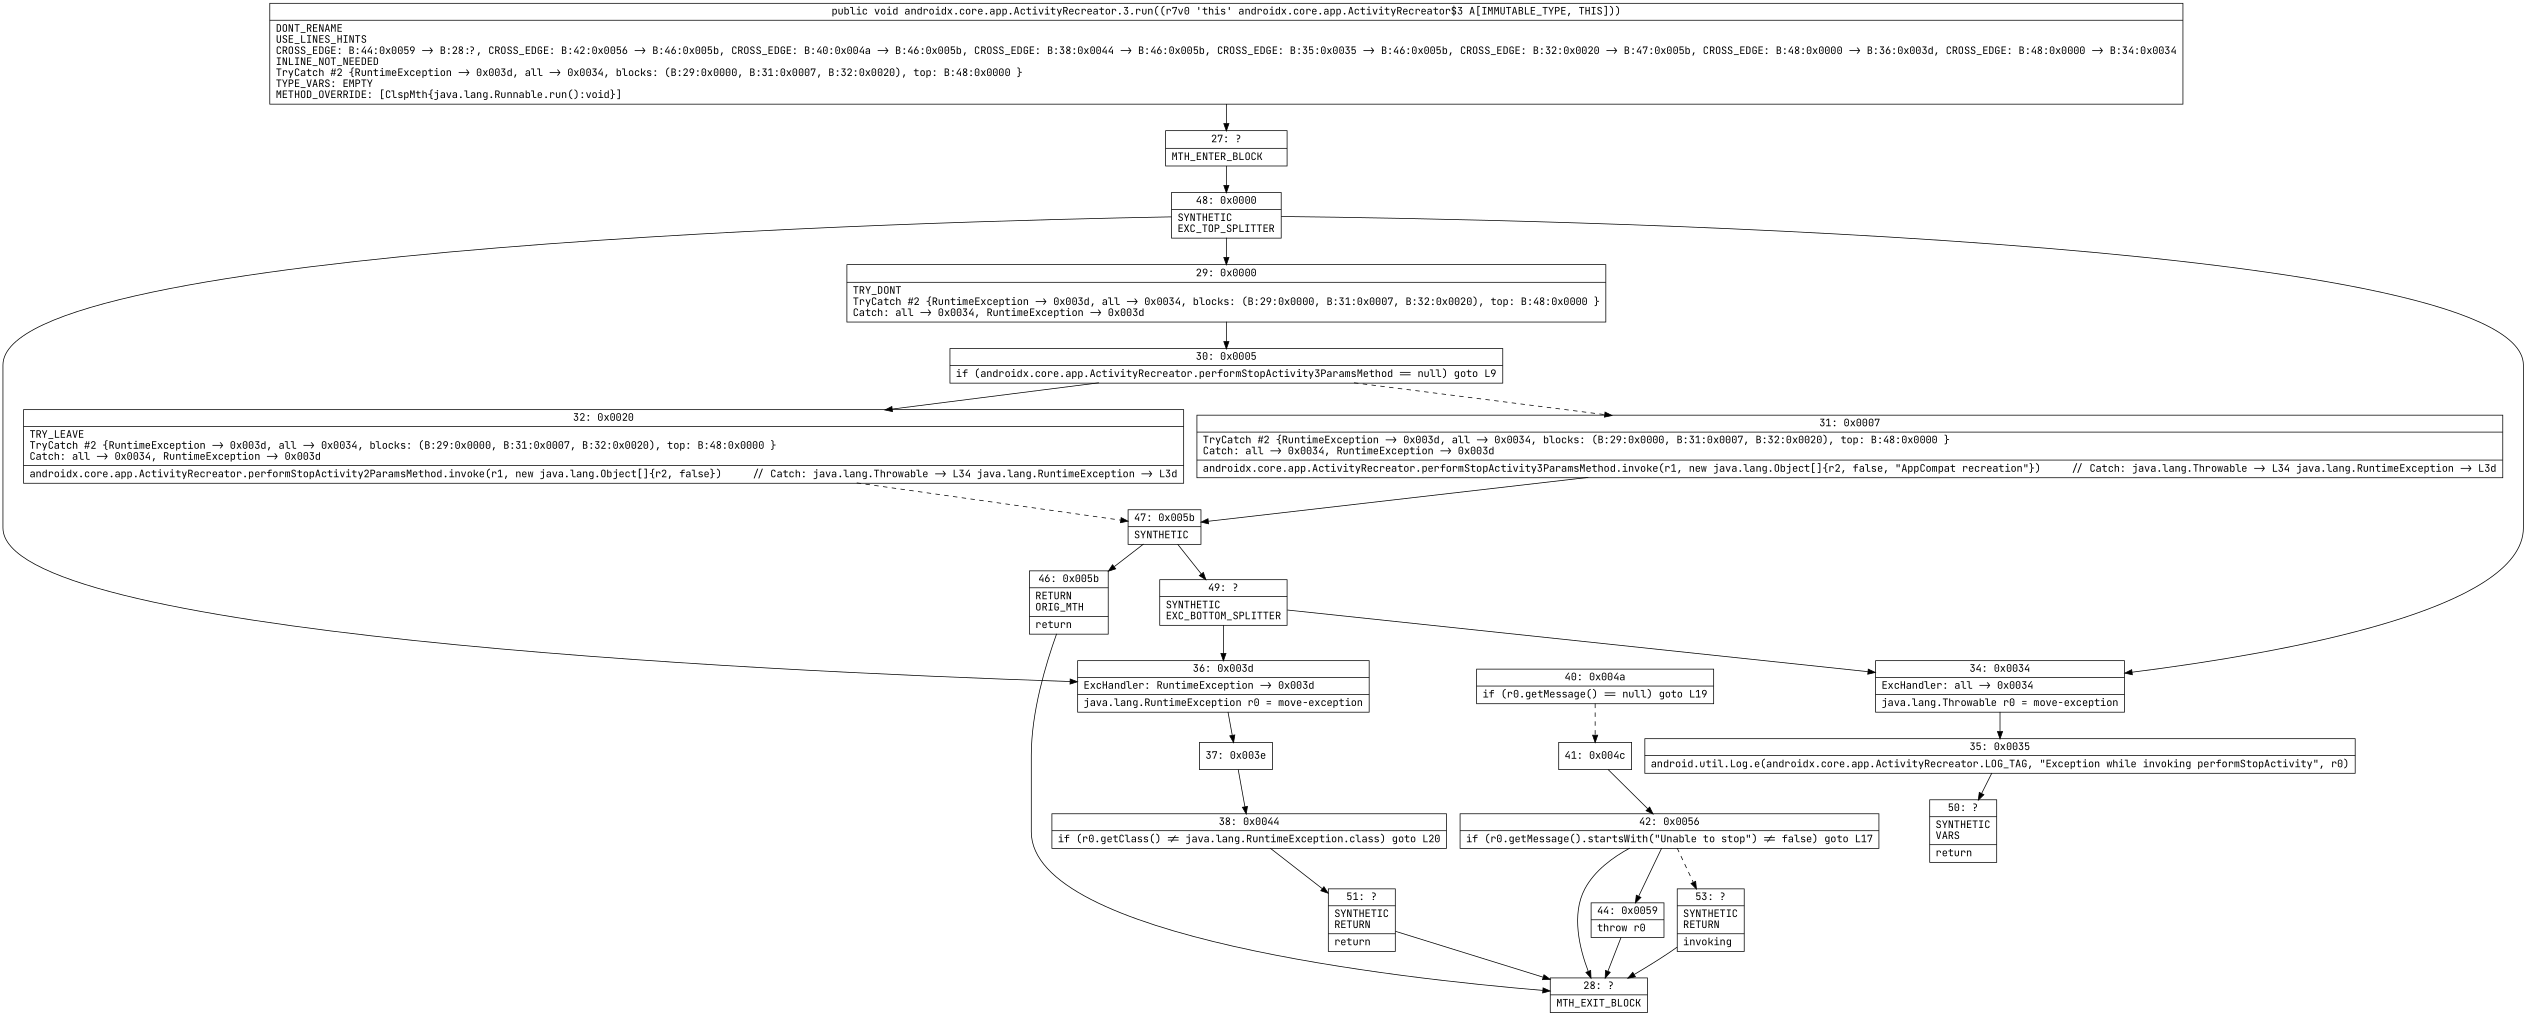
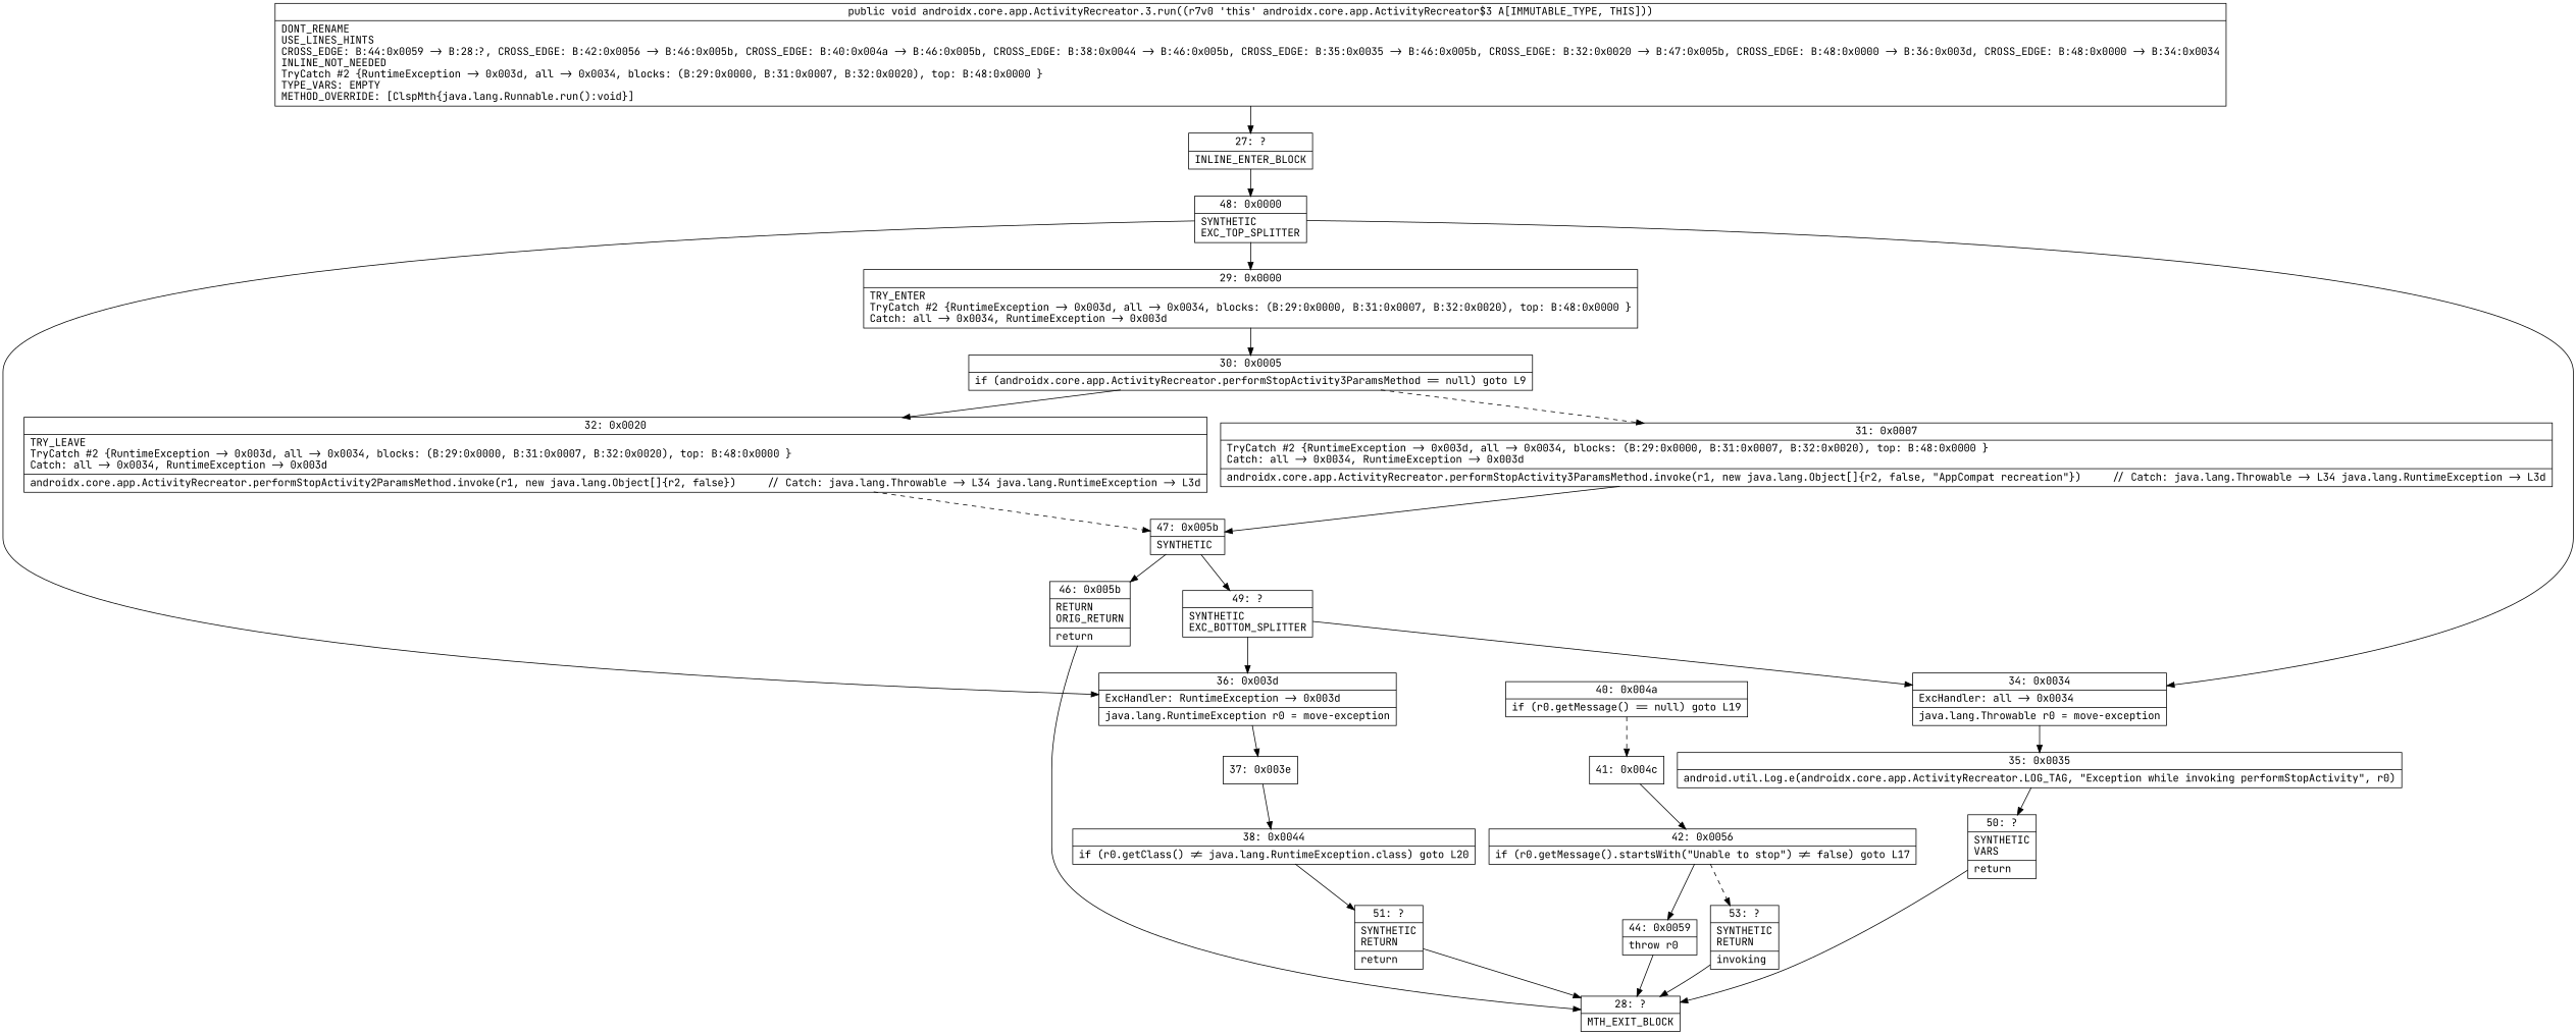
  digraph {
    fontname="JetBrains Mono"
    node [fontname="JetBrains Mono" shape=record]
    edge [fontname="JetBrains Mono"]
-   n1 [label="{27\:\ ?|MTH_ENTER_BLOCK\l}"]
+   n1 [label="{27\:\ ?|INLINE_ENTER_BLOCK\l}"]
    n2 [label="{48\:\ 0x0000|SYNTHETIC\lEXC_TOP_SPLITTER\l}"]
-   n3 [label="{29\:\ 0x0000|TRY_DONT\lTryCatch #2 \{RuntimeException \-\> 0x003d, all \-\> 0x0034, blocks: (B:29:0x0000, B:31:0x0007, B:32:0x0020), top: B:48:0x0000 \}\lCatch: all \-\> 0x0034, RuntimeException \-\> 0x003d\l}"]
+   n3 [label="{29\:\ 0x0000|TRY_ENTER\lTryCatch #2 \{RuntimeException \-\> 0x003d, all \-\> 0x0034, blocks: (B:29:0x0000, B:31:0x0007, B:32:0x0020), top: B:48:0x0000 \}\lCatch: all \-\> 0x0034, RuntimeException \-\> 0x003d\l}"]
    n4 [label="{36\:\ 0x003d|ExcHandler: RuntimeException \-\> 0x003d\l|java.lang.RuntimeException r0 = move\-exception\l}"]
    n5 [label="{34\:\ 0x0034|ExcHandler: all \-\> 0x0034\l|java.lang.Throwable r0 = move\-exception\l}"]
    n6 [label="{30\:\ 0x0005|if (androidx.core.app.ActivityRecreator.performStopActivity3ParamsMethod == null) goto L9\l}"]
    n7 [label="{37\:\ 0x003e}"]
    n8 [label="{35\:\ 0x0035|android.util.Log.e(androidx.core.app.ActivityRecreator.LOG_TAG, \"Exception while invoking performStopActivity\", r0)\l}"]
    n9 [label="{31\:\ 0x0007|TryCatch #2 \{RuntimeException \-\> 0x003d, all \-\> 0x0034, blocks: (B:29:0x0000, B:31:0x0007, B:32:0x0020), top: B:48:0x0000 \}\lCatch: all \-\> 0x0034, RuntimeException \-\> 0x003d\l|androidx.core.app.ActivityRecreator.performStopActivity3ParamsMethod.invoke(r1, new java.lang.Object[]\{r2, false, \"AppCompat recreation\"\})     \/\/ Catch: java.lang.Throwable \-\> L34 java.lang.RuntimeException \-\> L3d\l}"]
    n10 [label="{32\:\ 0x0020|TRY_LEAVE\lTryCatch #2 \{RuntimeException \-\> 0x003d, all \-\> 0x0034, blocks: (B:29:0x0000, B:31:0x0007, B:32:0x0020), top: B:48:0x0000 \}\lCatch: all \-\> 0x0034, RuntimeException \-\> 0x003d\l|androidx.core.app.ActivityRecreator.performStopActivity2ParamsMethod.invoke(r1, new java.lang.Object[]\{r2, false\})     \/\/ Catch: java.lang.Throwable \-\> L34 java.lang.RuntimeException \-\> L3d\l}"]
    n11 [label="{47\:\ 0x005b|SYNTHETIC\l}"]
-   n12 [label="{46\:\ 0x005b|RETURN\lORIG_MTH\l|return\l}"]
+   n12 [label="{46\:\ 0x005b|RETURN\lORIG_RETURN\l|return\l}"]
    n13 [label="{49\:\ ?|SYNTHETIC\lEXC_BOTTOM_SPLITTER\l}"]
    n14 [label="{28\:\ ?|MTH_EXIT_BLOCK\l}"]
    n15 [label="{38\:\ 0x0044|if (r0.getClass() != java.lang.RuntimeException.class) goto L20\l}"]
    n16 [label="{51\:\ ?|SYNTHETIC\lRETURN\l|return\l}"]
    n17 [label="{40\:\ 0x004a|if (r0.getMessage() == null) goto L19\l}"]
    n18 [label="{41\:\ 0x004c}"]
    n19 [label="{42\:\ 0x0056|if (r0.getMessage().startsWith(\"Unable to stop\") != false) goto L17\l}"]
    n20 [label="{44\:\ 0x0059|throw r0\l}"]
    n21 [label="{53\:\ ?|SYNTHETIC\lRETURN\l|invoking\l}"]
    n22 [label="{50\:\ ?|SYNTHETIC\lVARS\l|return\l}"]
    n23 [label="{public void androidx.core.app.ActivityRecreator.3.run((r7v0 'this' androidx.core.app.ActivityRecreator$3 A[IMMUTABLE_TYPE, THIS]))  | DONT_RENAME\lUSE_LINES_HINTS\lCROSS_EDGE: B:44:0x0059 \-\> B:28:?, CROSS_EDGE: B:42:0x0056 \-\> B:46:0x005b, CROSS_EDGE: B:40:0x004a \-\> B:46:0x005b, CROSS_EDGE: B:38:0x0044 \-\> B:46:0x005b, CROSS_EDGE: B:35:0x0035 \-\> B:46:0x005b, CROSS_EDGE: B:32:0x0020 \-\> B:47:0x005b, CROSS_EDGE: B:48:0x0000 \-\> B:36:0x003d, CROSS_EDGE: B:48:0x0000 \-\> B:34:0x0034\lINLINE_NOT_NEEDED\lTryCatch #2 \{RuntimeException \-\> 0x003d, all \-\> 0x0034, blocks: (B:29:0x0000, B:31:0x0007, B:32:0x0020), top: B:48:0x0000 \}\lTYPE_VARS: EMPTY\lMETHOD_OVERRIDE: [ClspMth\{java.lang.Runnable.run():void\}]\l}"]
    n1 -> n2
    n2 -> n3
    n2 -> n4
    n2 -> n5
    n3 -> n6
    n4 -> n7
    n5 -> n8
    n6 -> n9 [style=dashed]
    n6 -> n10
    n7 -> n15
    n8 -> n22
    n9 -> n11
    n10 -> n11 [style=dashed]
    n11 -> n12
    n11 -> n13
    n12 -> n14
    n13 -> n4
    n13 -> n5
    n15 -> n16
    n16 -> n14
    n17 -> n18 [style=dashed]
    n18 -> n19
    n19 -> n20
    n19 -> n21 [style=dashed]
    n20 -> n14
    n21 -> n14
-   n19 -> n14
+   n22 -> n14
    n23 -> n1
  }
